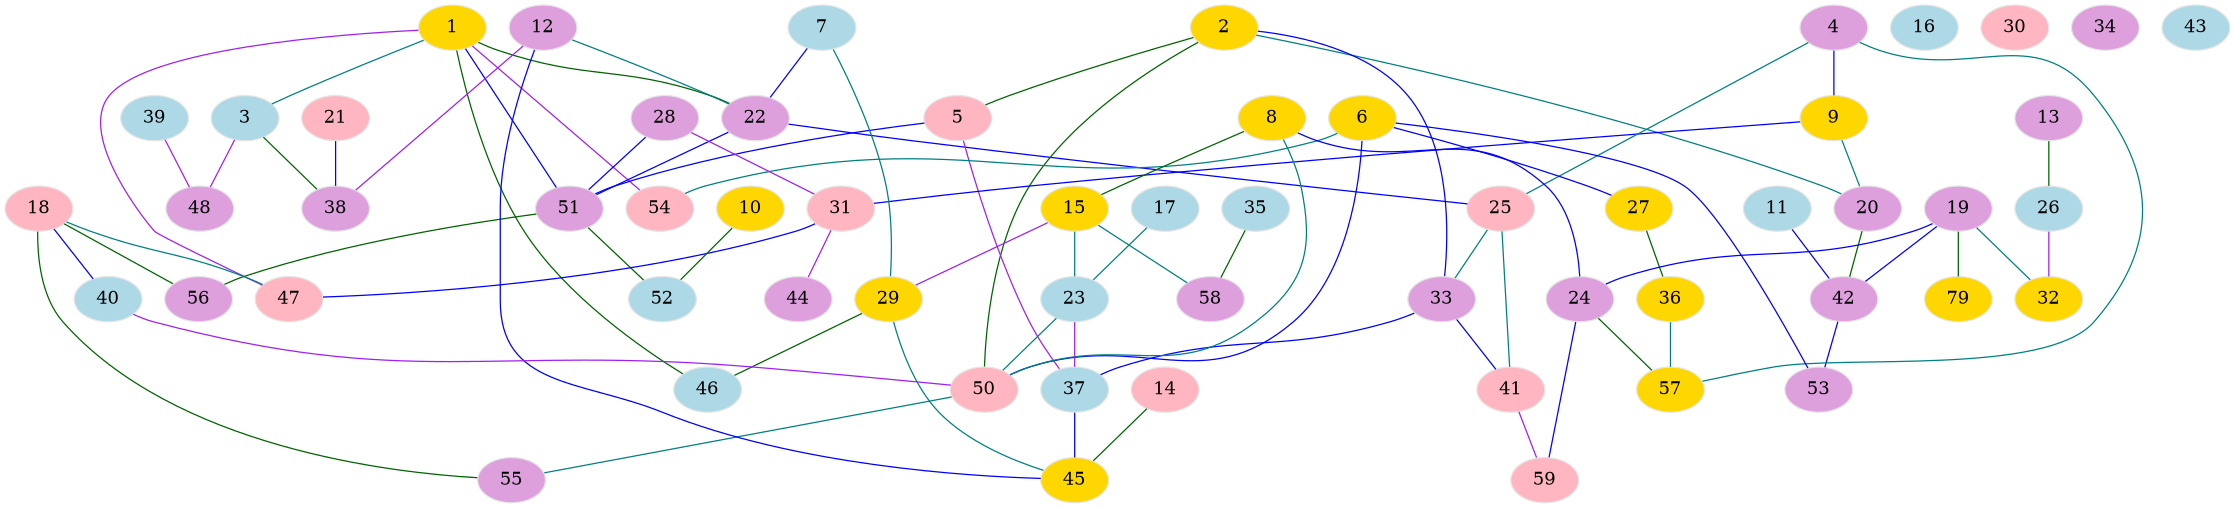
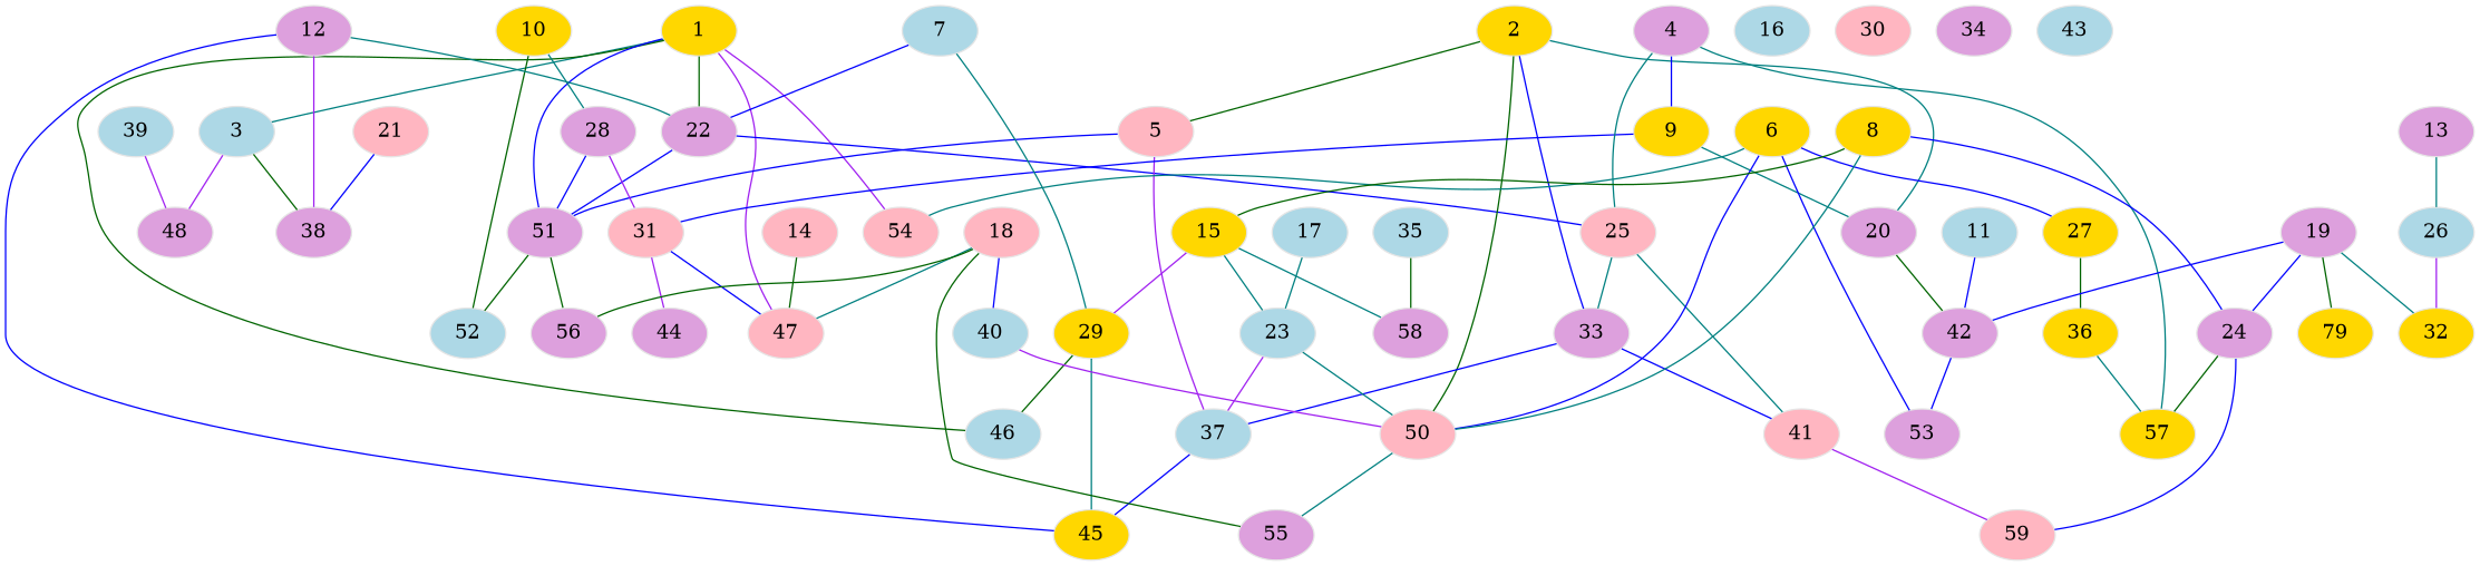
  graph {
    node [color=gray90 fillcolor=plum style=filled]
    edge [color=blue]
    1 [fillcolor=gold]
    3 [fillcolor=lightblue]
    22
    46 [fillcolor=lightblue]
    47 [fillcolor=lightpink]
    51
    54 [fillcolor=lightpink]
    38
    48
    25 [fillcolor=lightpink]
    52 [fillcolor=lightblue]
    56
    2 [fillcolor=gold]
    5 [fillcolor=lightpink]
    20
    33
    50 [fillcolor=lightpink]
    37 [fillcolor=lightblue]
    42
    41 [fillcolor=lightpink]
    55
    9 [fillcolor=gold]
    4
    57 [fillcolor=gold]
    31 [fillcolor=lightpink]
    45 [fillcolor=gold]
    6 [fillcolor=gold]
    27 [fillcolor=gold]
    53
    36 [fillcolor=gold]
    7 [fillcolor=lightblue]
    29 [fillcolor=gold]
    8 [fillcolor=gold]
    15 [fillcolor=gold]
    24
    23 [fillcolor=lightblue]
    58
    59 [fillcolor=lightpink]
    19
    32 [fillcolor=gold]
    n41 [fillcolor=gold label=79]
    44
    10 [fillcolor=gold]
    28
    11 [fillcolor=lightblue]
    12
    26 [fillcolor=lightblue]
    13
    14 [fillcolor=lightpink]
    16 [fillcolor=lightblue]
    17 [fillcolor=lightblue]
    18 [fillcolor=lightpink]
    40 [fillcolor=lightblue]
    21 [fillcolor=lightpink]
    30 [fillcolor=lightpink]
    34
    35 [fillcolor=lightblue]
    39 [fillcolor=lightblue]
    43 [fillcolor=lightblue]
    1 -- 3 [color=teal]
    1 -- 22 [color=darkgreen]
    1 -- 46 [color=darkgreen]
    1 -- 47 [color=purple]
    1 -- 51
    1 -- 54 [color=purple]
    3 -- 38 [color=darkgreen]
    3 -- 48 [color=purple]
    22 -- 51
    22 -- 25
    51 -- 52 [color=darkgreen]
    51 -- 56 [color=darkgreen]
    25 -- 33 [color=teal]
    25 -- 41 [color=teal]
    2 -- 5 [color=darkgreen]
    2 -- 20 [color=teal]
    2 -- 33
    2 -- 50 [color=darkgreen]
    5 -- 51
    5 -- 37 [color=purple]
    20 -- 42 [color=darkgreen]
    33 -- 37
    33 -- 41
    50 -- 55 [color=teal]
    37 -- 45
    42 -- 53
    41 -- 59 [color=purple]
    9 -- 20 [color=teal]
    9 -- 31
    4 -- 25 [color=teal]
    4 -- 9
    4 -- 57 [color=teal]
    31 -- 47
    31 -- 44 [color=purple]
    6 -- 54 [color=teal]
    6 -- 50
    6 -- 27
    6 -- 53
    27 -- 36 [color=darkgreen]
    36 -- 57 [color=teal]
    7 -- 22
    7 -- 29 [color=teal]
    29 -- 46 [color=darkgreen]
    29 -- 45 [color=teal]
    8 -- 50 [color=teal]
    8 -- 15 [color=darkgreen]
    8 -- 24
    15 -- 29 [color=purple]
    15 -- 23 [color=teal]
    15 -- 58 [color=teal]
    24 -- 57 [color=darkgreen]
    24 -- 59
    23 -- 50 [color=teal]
    23 -- 37 [color=purple]
    19 -- 42
    19 -- 24
    19 -- 32 [color=teal]
    19 -- n41 [color=darkgreen]
    10 -- 52 [color=darkgreen]
+   10 -- 28 [color=teal]
    28 -- 51
    28 -- 31 [color=purple]
    11 -- 42
    12 -- 22 [color=teal]
    12 -- 38 [color=purple]
    12 -- 45
    26 -- 32 [color=purple]
-   13 -- 26 [color=darkgreen]
-   14 -- 45 [color=darkgreen]
+   13 -- 26 [color=teal]
+   14 -- 47 [color=darkgreen]
    17 -- 23 [color=teal]
    18 -- 47 [color=teal]
    18 -- 56 [color=darkgreen]
    18 -- 55 [color=darkgreen]
    18 -- 40
    40 -- 50 [color=purple]
    21 -- 38
    35 -- 58 [color=darkgreen]
    39 -- 48 [color=purple]
  }
